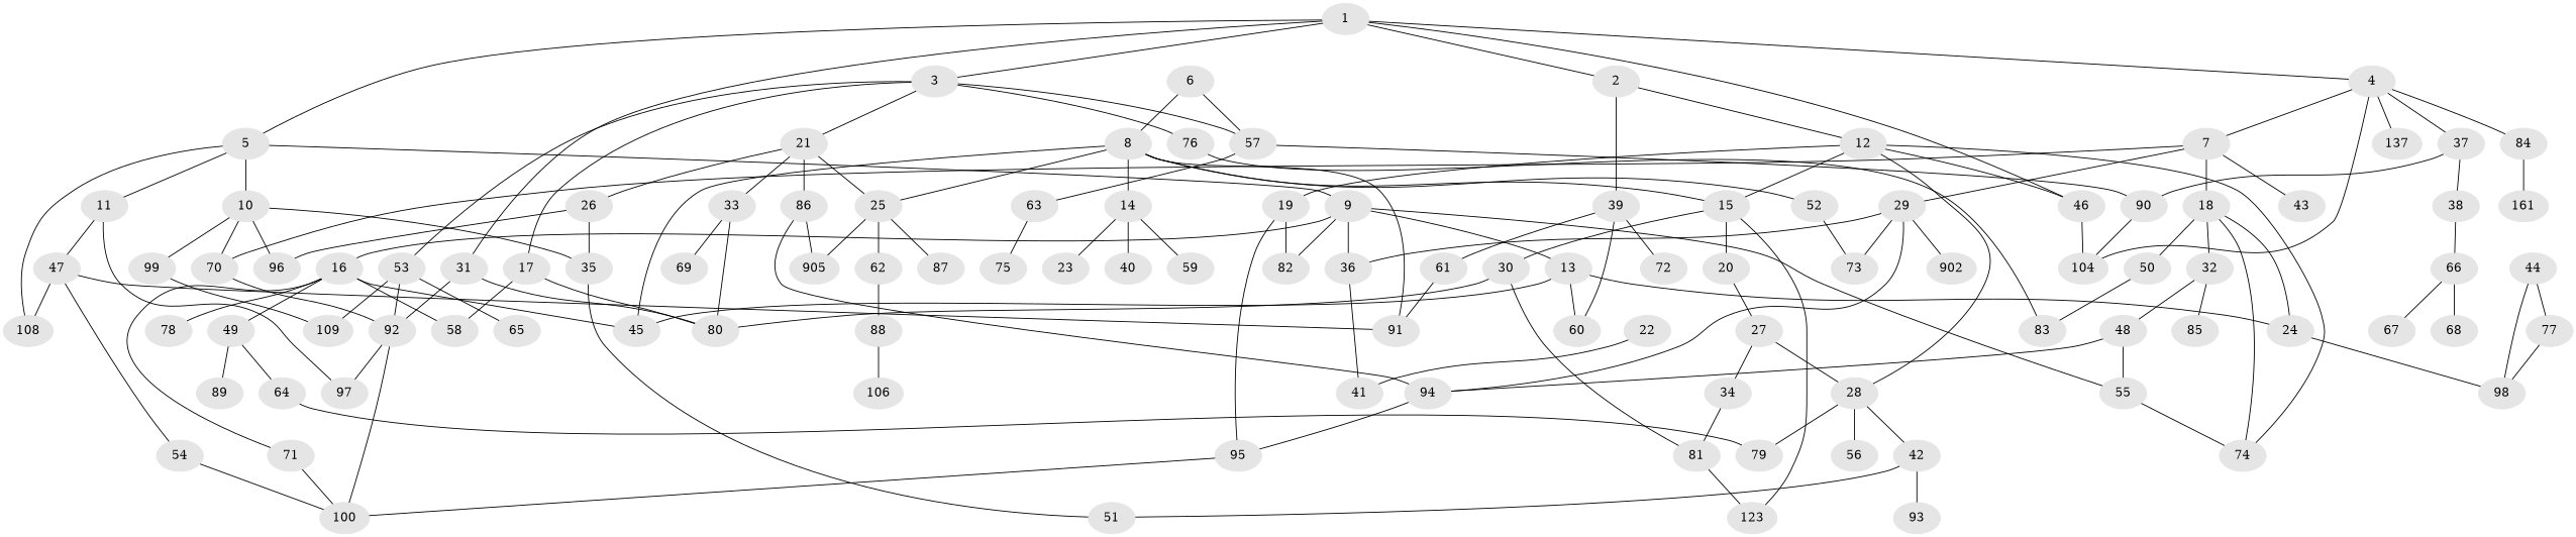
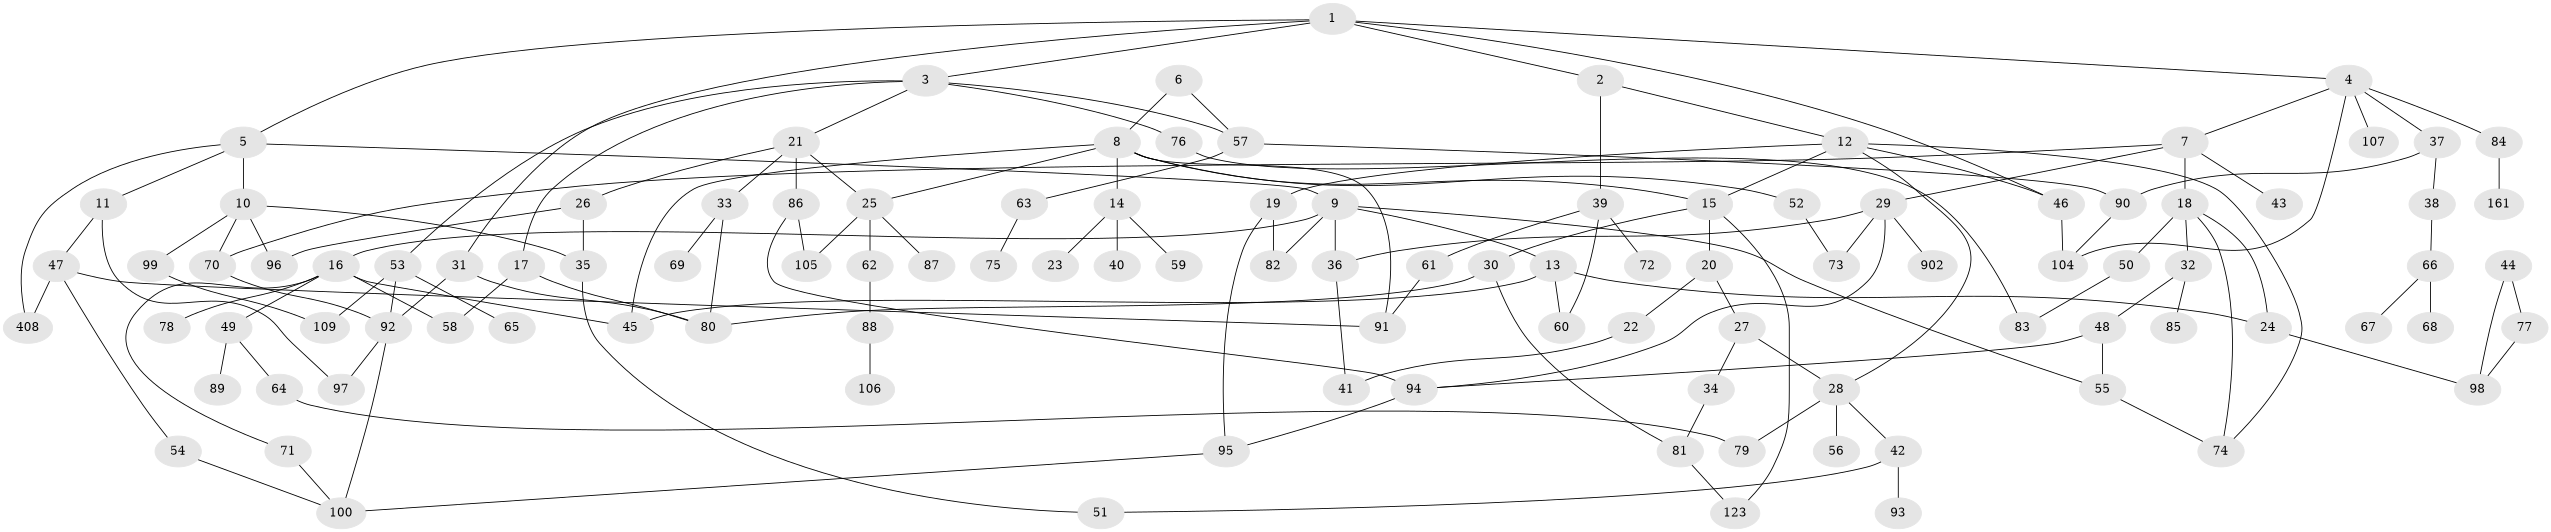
  graph {
    node [color=gray90 style=filled]
    1
    2
    3
    4
    5
    31
    46
    12
    39
    17
    21
    53
    57
    76
    7
    37
    84
    104
-   107 [label=137]
+   107
    9
    10
    11
-   108
+   108 [label=408]
    80
    92
    6
    8
    15
    19
    28
    74
    60
    61
    72
    58
    25
    26
    33
    86
    65
    109
    90
    63
    83
    18
    29
    43
    70
    38
    n50 [label=161]
    13
    16
    36
    55
    82
    35
    96
    99
    47
    97
    14
    45
    52
    91
    24
    32
    50
    73
    n69 [label=902]
    94
    23
    40
    59
    20
    30
    n76 [label=123]
    62
    87
-   105 [label=905]
+   105
    49
    71
    78
    41
    51
    54
    95
    42
    56
    79
    98
    22
    27
    81
    64
    89
    100
    48
    85
    34
    69
    88
    44
    77
    93
    66
    67
    68
    75
    106
    1 -- 2
    1 -- 3
    1 -- 4
    1 -- 5
    1 -- 31
    1 -- 46
    2 -- 12
    2 -- 39
    3 -- 17
    3 -- 21
    3 -- 53
    3 -- 57
    3 -- 76
    4 -- 7
    4 -- 37
    4 -- 84
    4 -- 104
    4 -- 107
    5 -- 9
    5 -- 10
    5 -- 11
    5 -- 108
    31 -- 80
    31 -- 92
    46 -- 104
    12 -- 46
    12 -- 15
    12 -- 19
    12 -- 28
    12 -- 74
    39 -- 60
    39 -- 61
    39 -- 72
    17 -- 80
    17 -- 58
    21 -- 25
    21 -- 26
    21 -- 33
    21 -- 86
    53 -- 92
    53 -- 65
    53 -- 109
    57 -- 90
    57 -- 63
    76 -- 83
    7 -- 18
    7 -- 29
    7 -- 43
    7 -- 70
    37 -- 90
    37 -- 38
    84 -- n50
    9 -- 13
    9 -- 16
    9 -- 36
    9 -- 55
    9 -- 82
    10 -- 70
    10 -- 35
    10 -- 96
    10 -- 99
    11 -- 47
    11 -- 97
    92 -- 97
    92 -- 100
    6 -- 57
    6 -- 8
    8 -- 15
    8 -- 25
    8 -- 14
    8 -- 45
    8 -- 52
    8 -- 91
    15 -- 20
    15 -- 30
    15 -- n76
    19 -- 82
    19 -- 95
    28 -- 42
    28 -- 56
    28 -- 79
    61 -- 91
    25 -- 62
    25 -- 87
    25 -- 105
    26 -- 35
    26 -- 96
    33 -- 80
    33 -- 69
    86 -- 94
    86 -- 105
    90 -- 104
    63 -- 75
    18 -- 74
    18 -- 24
    18 -- 32
    18 -- 50
    29 -- 36
    29 -- 73
    29 -- n69
    29 -- 94
    70 -- 92
    38 -- 66
    13 -- 60
    13 -- 45
    13 -- 24
    16 -- 58
    16 -- 45
    16 -- 49
    16 -- 71
    16 -- 78
    36 -- 41
    55 -- 74
    35 -- 51
    99 -- 109
    47 -- 108
    47 -- 91
    47 -- 54
    14 -- 23
    14 -- 40
    14 -- 59
    52 -- 73
    24 -- 98
    32 -- 48
    32 -- 85
    50 -- 83
    94 -- 95
+   20 -- 22
    20 -- 27
    30 -- 80
    30 -- 81
    62 -- 88
    49 -- 64
    49 -- 89
    71 -- 100
    54 -- 100
    95 -- 100
    42 -- 51
    42 -- 93
    22 -- 41
    27 -- 28
    27 -- 34
    81 -- n76
    64 -- 79
    48 -- 55
    48 -- 94
    34 -- 81
    88 -- 106
    44 -- 98
    44 -- 77
    77 -- 98
    66 -- 67
    66 -- 68
  }
